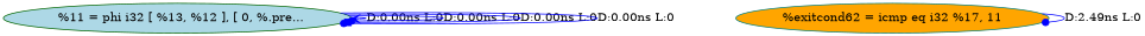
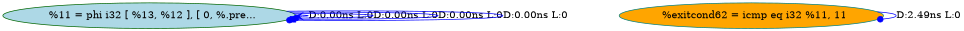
  digraph {
    node [style=filled]
    edge [color=blue arrowhead=dot]
    n1 [label="  %11 = phi i32 [ %13, %12 ], [ 0, %.pre..." fillcolor=lightblue color=darkgreen]
-   n2 [label="%exitcond62 = icmp eq i32 %17, 11" fillcolor=orange color=teal]
+   n2 [label="  %exitcond62 = icmp eq i32 %11, 11" fillcolor=orange color=teal]
    n1 -> n1 [label="D:0.00ns L:0" arrowhead=vee]
    n1 -> n1 [label="D:0.00ns L:0"]
    n1 -> n1 [label="D:0.00ns L:0" arrowhead=box]
    n1 -> n1 [label="D:0.00ns L:0"]
    n2 -> n2 [label="D:2.49ns L:0"]
  }
